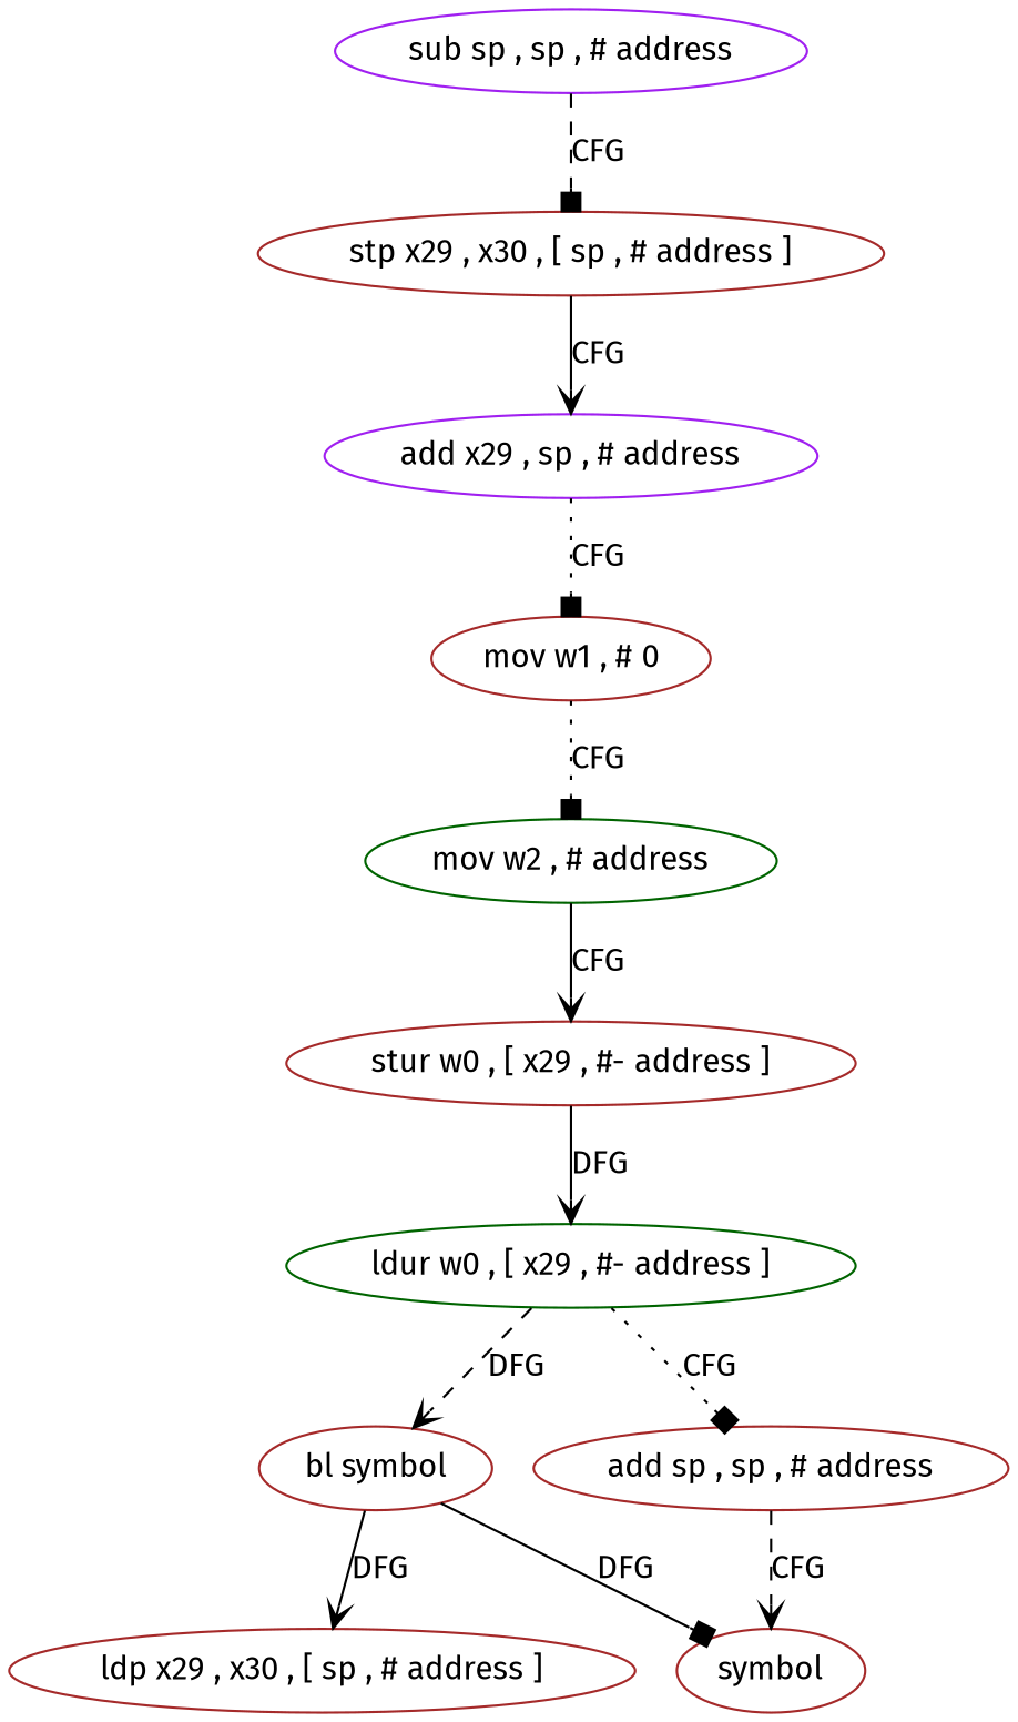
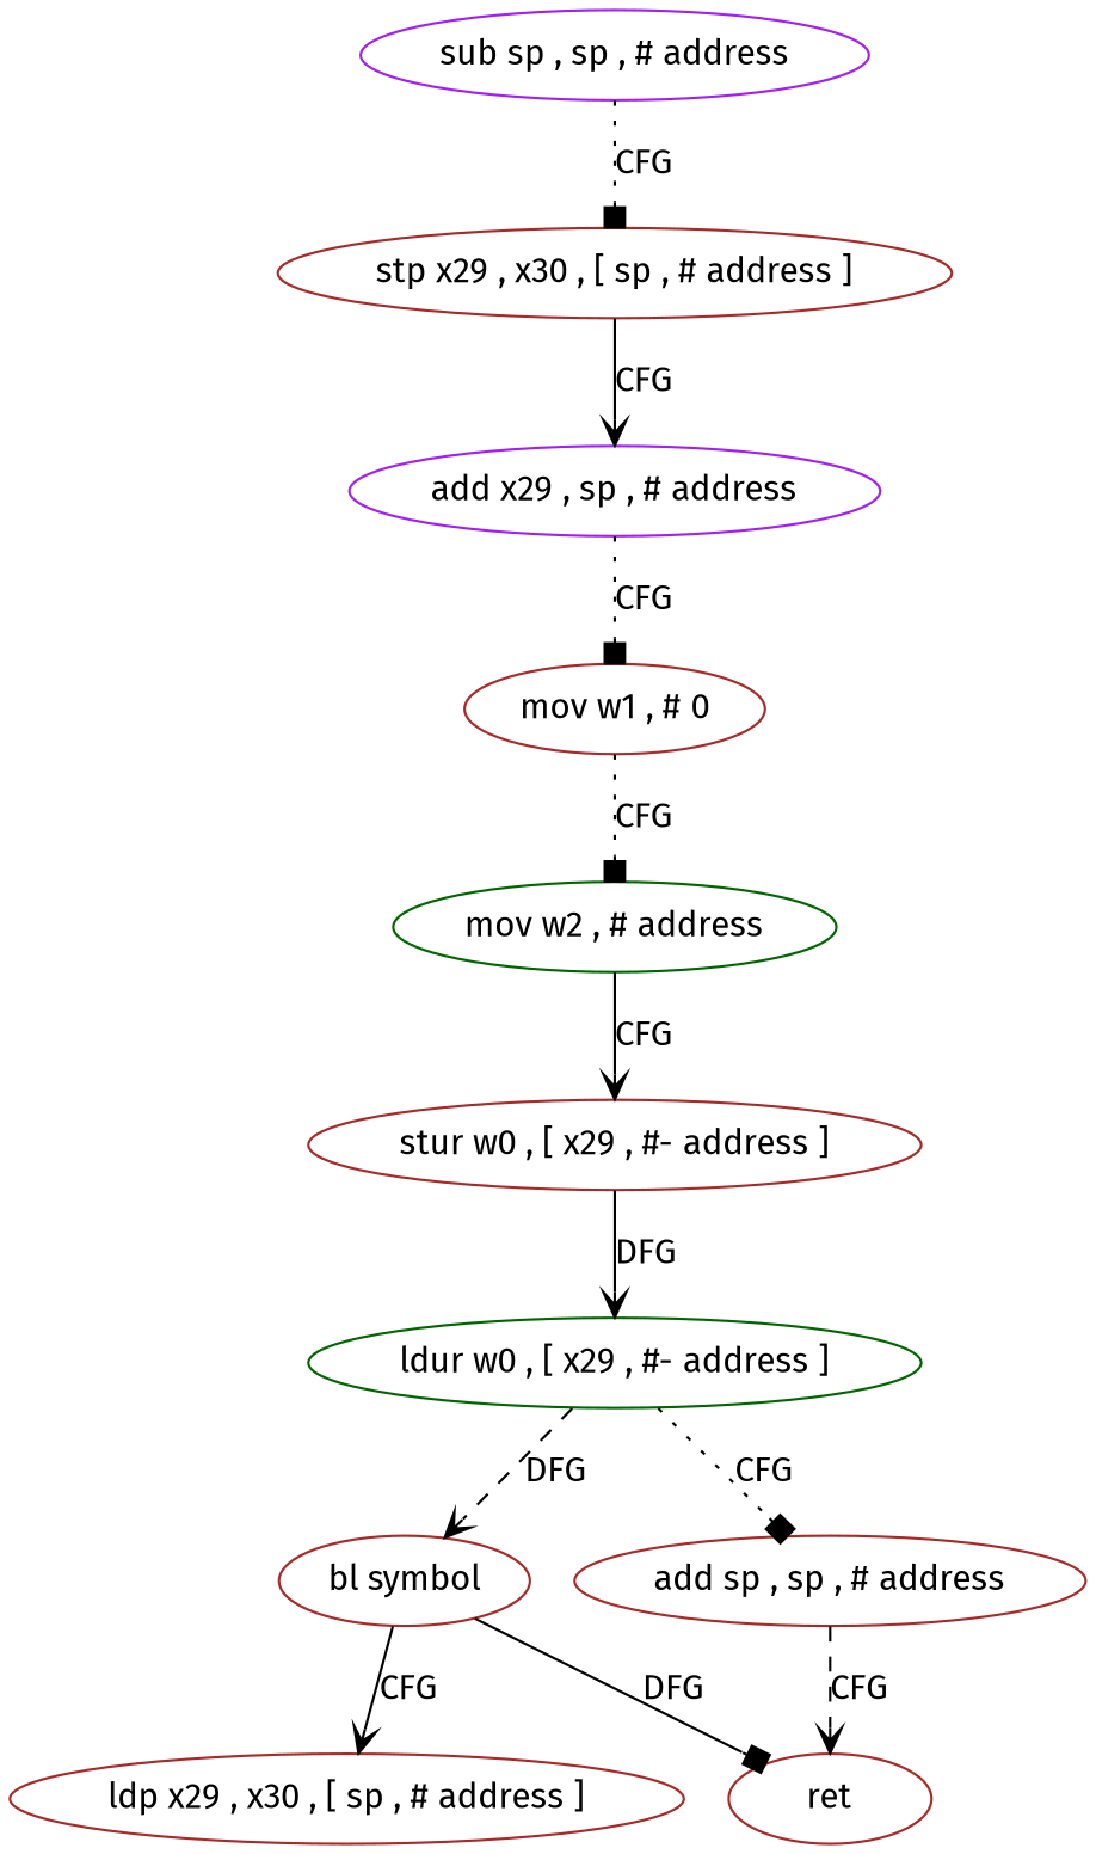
  digraph {
    fontname="Fira Sans"
    node [color=brown fontname="Fira Sans"]
    edge [arrowhead=vee fontname="Fira Sans" style=solid]
    n1 [color=purple label="sub sp , sp , # address"]
    n2 [label="stp x29 , x30 , [ sp , # address ]"]
    n3 [color=purple label="add x29 , sp , # address"]
    n4 [label="mov w1 , # 0"]
    n5 [color=darkgreen label="mov w2 , # address"]
    n6 [label="stur w0 , [ x29 , #- address ]"]
    n7 [color=darkgreen label="ldur w0 , [ x29 , #- address ]"]
    n8 [label="bl symbol"]
    n9 [label="add sp , sp , # address"]
    n10 [label="ldp x29 , x30 , [ sp , # address ]"]
-   n11 [label=symbol]
-   n1 -> n2 [arrowhead=box label=CFG style=dashed]
+   n11 [label=ret]
+   n1 -> n2 [arrowhead=box label=CFG style=dotted]
    n2 -> n3 [label=CFG]
    n3 -> n4 [arrowhead=box label=CFG style=dotted]
    n4 -> n5 [arrowhead=box label=CFG style=dotted]
    n5 -> n6 [label=CFG]
    n6 -> n7 [label=DFG]
    n7 -> n8 [label=DFG style=dashed]
    n7 -> n9 [arrowhead=box label=CFG style=dotted]
-   n8 -> n10 [label=DFG]
+   n8 -> n10 [label=CFG]
    n8 -> n11 [arrowhead=box label=DFG]
    n9 -> n11 [label=CFG style=dashed]
  }
